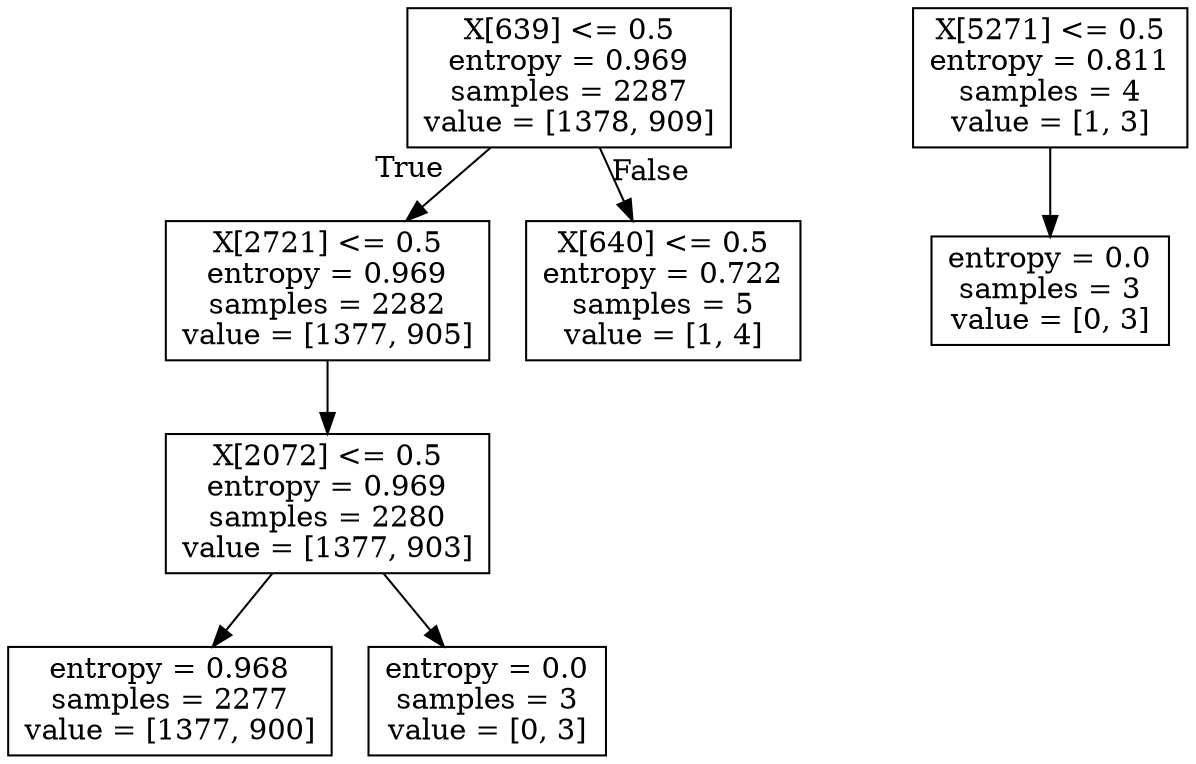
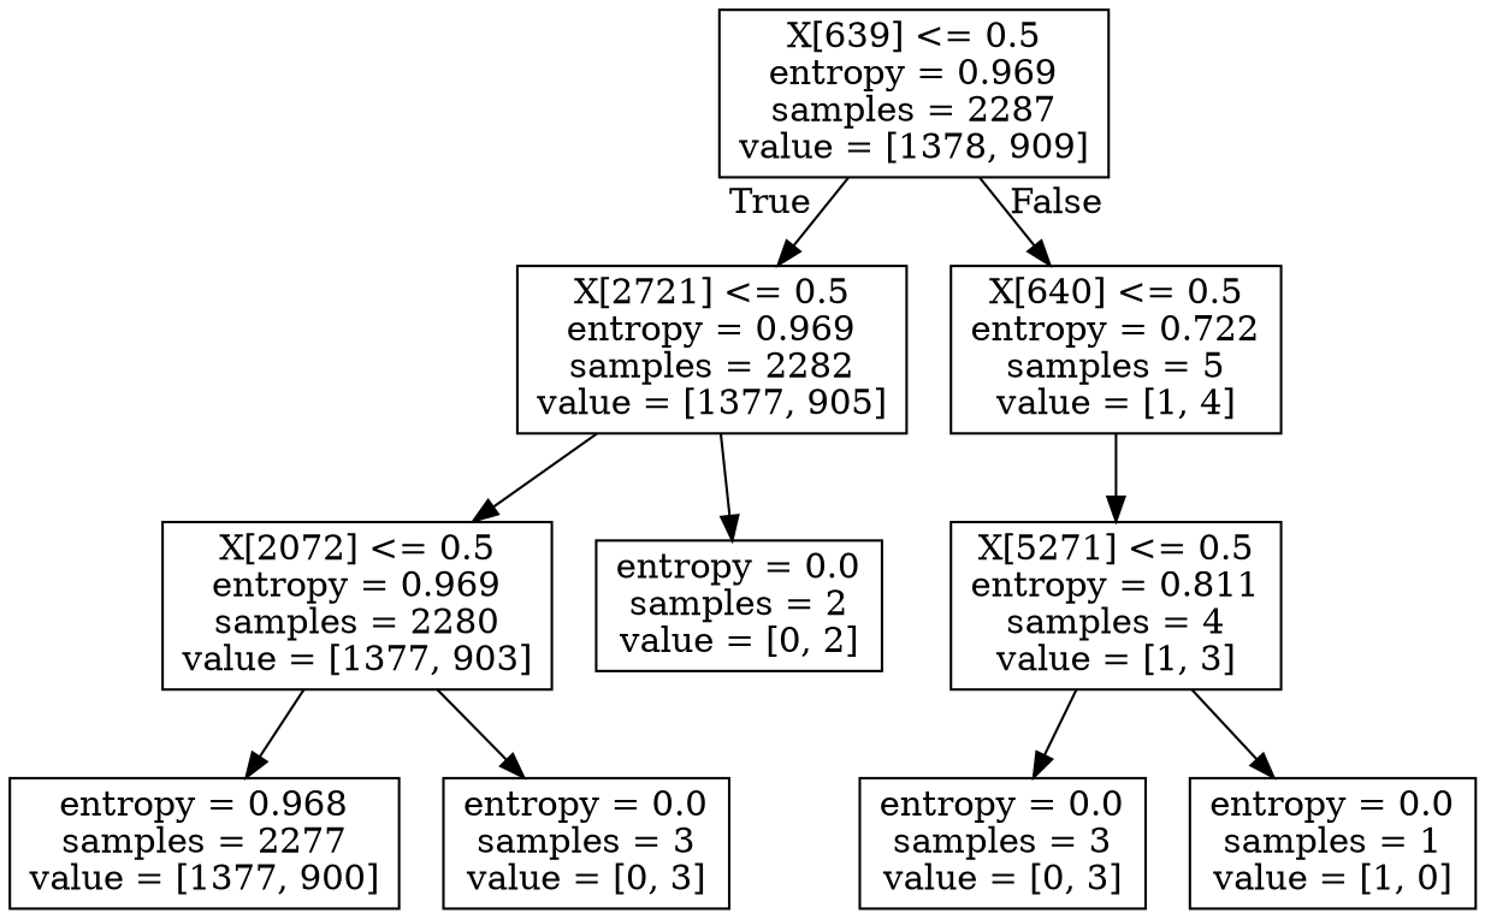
  digraph {
    node [shape=box]
    n1 [label="X[639] <= 0.5\nentropy = 0.969\nsamples = 2287\nvalue = [1378, 909]"]
    n2 [label="X[2721] <= 0.5\nentropy = 0.969\nsamples = 2282\nvalue = [1377, 905]"]
    n3 [label="X[640] <= 0.5\nentropy = 0.722\nsamples = 5\nvalue = [1, 4]"]
    n4 [label="X[2072] <= 0.5\nentropy = 0.969\nsamples = 2280\nvalue = [1377, 903]"]
+   n5 [label="entropy = 0.0\nsamples = 2\nvalue = [0, 2]"]
    n6 [label="X[5271] <= 0.5\nentropy = 0.811\nsamples = 4\nvalue = [1, 3]"]
    n7 [label="entropy = 0.968\nsamples = 2277\nvalue = [1377, 900]"]
    n8 [label="entropy = 0.0\nsamples = 3\nvalue = [0, 3]"]
    n9 [label="entropy = 0.0\nsamples = 3\nvalue = [0, 3]"]
+   n10 [label="entropy = 0.0\nsamples = 1\nvalue = [1, 0]"]
    n1 -> n2 [headlabel=True labelangle=45 labeldistance=2.5]
    n1 -> n3 [headlabel=False labelangle=-45 labeldistance=2.5]
    n2 -> n4
+   n2 -> n5
+   n3 -> n6
    n4 -> n7
    n4 -> n8
    n6 -> n9
+   n6 -> n10
  }
